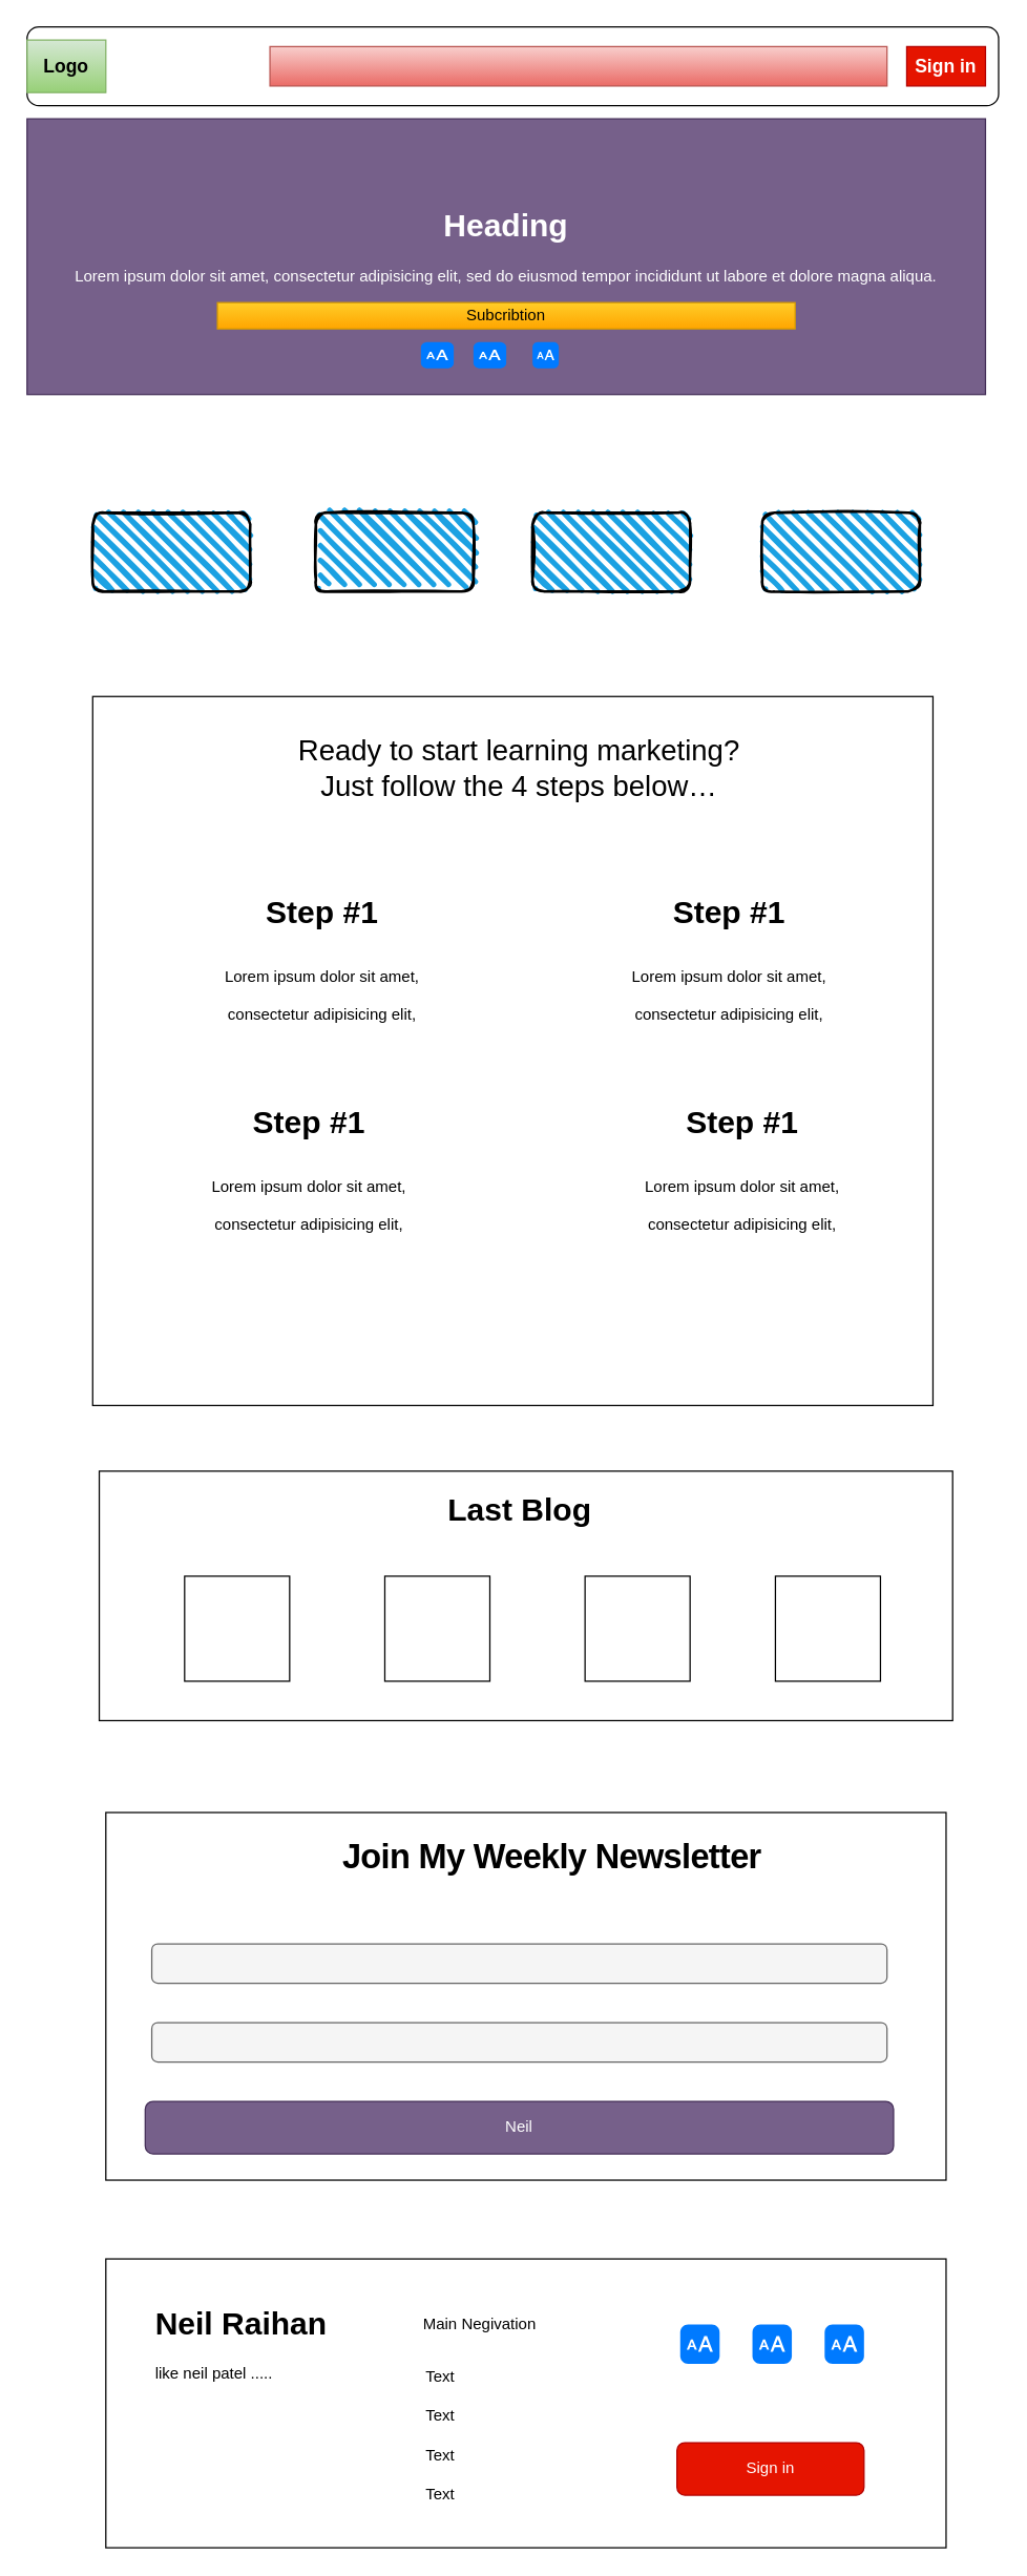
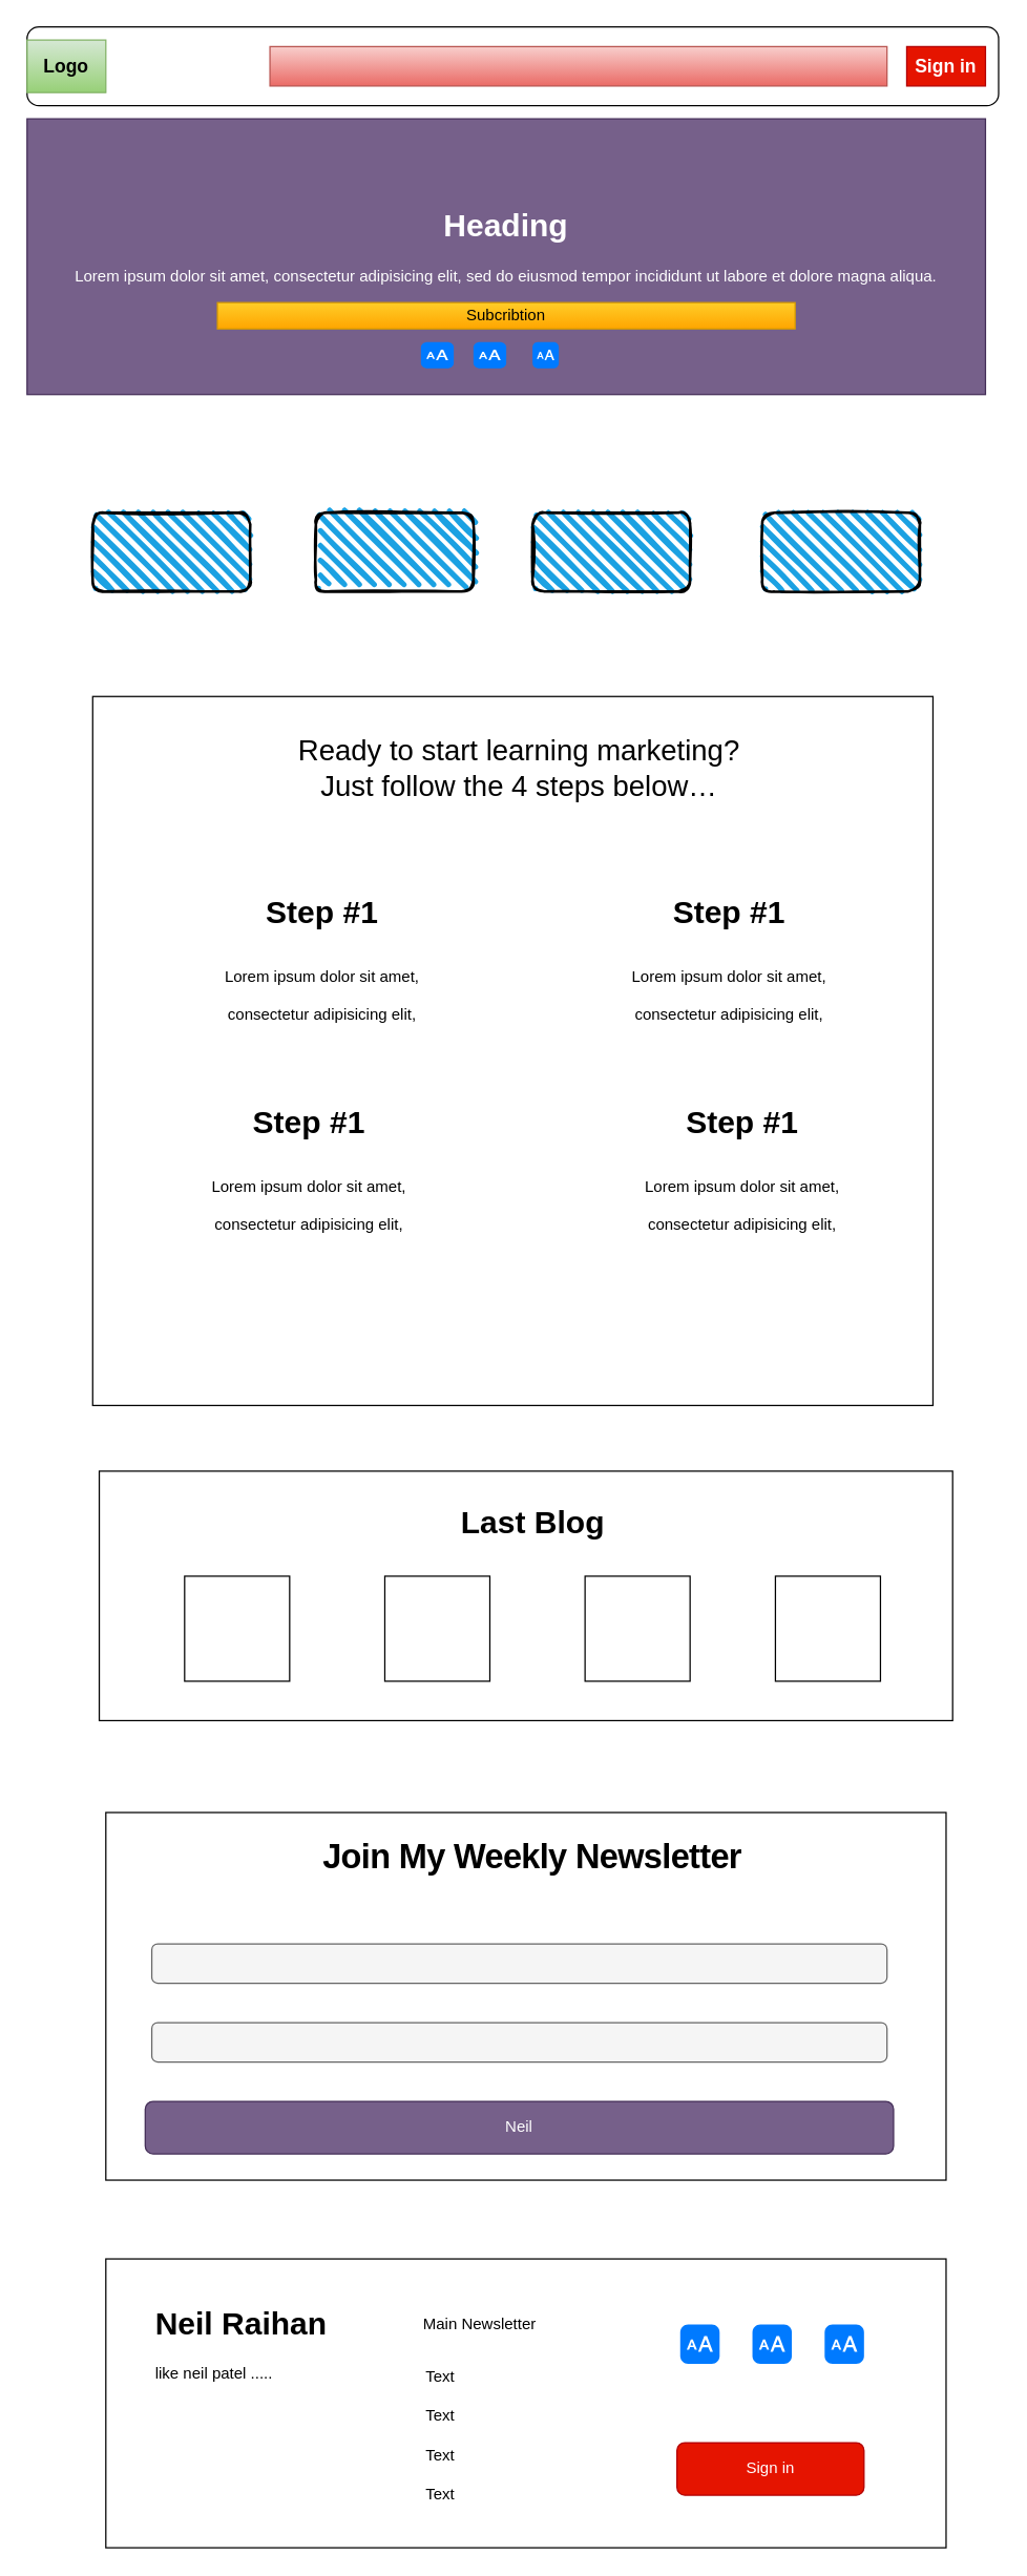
  <mxCell id="0" />
  <mxCell id="1" parent="0" />
  <mxCell id="2" value="Menu" style="rounded=1;whiteSpace=wrap;html=1;" parent="1" vertex="1"><mxGeometry x="20" y="20" width="740" height="60" as="geometry" /></mxCell>
  <mxCell id="3" value="" style="rounded=1;whiteSpace=wrap;html=1;strokeWidth=2;fillWeight=4;hachureGap=8;hachureAngle=45;fillColor=#1ba1e2;sketch=1;" parent="1" vertex="1"><mxGeometry x="70" y="390" width="120" height="60" as="geometry" /></mxCell>
  <mxCell id="4" value="&lt;h1&gt;Heading&lt;/h1&gt;&lt;p&gt;Lorem ipsum dolor sit amet, consectetur adipisicing elit, sed do eiusmod tempor incididunt ut labore et dolore magna aliqua.&lt;/p&gt;" style="text;html=1;strokeColor=#432D57;fillColor=#76608a;spacing=5;spacingTop=-20;whiteSpace=wrap;overflow=hidden;rounded=0;align=center;fontColor=#ffffff;verticalAlign=middle;" parent="1" vertex="1"><mxGeometry x="20" y="90" width="730" height="210" as="geometry" /></mxCell>
  <mxCell id="5" value="&lt;b&gt;&lt;font style=&quot;font-size: 14px&quot;&gt;Logo&lt;/font&gt;&lt;/b&gt;" style="rounded=0;whiteSpace=wrap;html=1;align=center;gradientColor=#97d077;fillColor=#d5e8d4;strokeColor=#82b366;" parent="1" vertex="1"><mxGeometry x="20" y="30" width="60" height="40" as="geometry" /></mxCell>
  <mxCell id="6" value="" style="rounded=0;whiteSpace=wrap;html=1;align=center;verticalAlign=middle;gradientColor=#ea6b66;fillColor=#f8cecc;strokeColor=#b85450;" parent="1" vertex="1"><mxGeometry x="205" y="35" width="470" height="30" as="geometry" /></mxCell>
  <mxCell id="7" value="" style="rounded=1;whiteSpace=wrap;html=1;strokeWidth=2;fillWeight=4;hachureGap=8;hachureAngle=45;fillColor=#1ba1e2;sketch=1;" parent="1" vertex="1"><mxGeometry x="580" y="390" width="120" height="60" as="geometry" /></mxCell>
  <mxCell id="8" value="" style="rounded=1;whiteSpace=wrap;html=1;strokeWidth=2;fillWeight=4;hachureGap=8;hachureAngle=45;fillColor=#1ba1e2;sketch=1;" parent="1" vertex="1"><mxGeometry x="405" y="390" width="120" height="60" as="geometry" /></mxCell>
  <mxCell id="9" value="" style="rounded=1;whiteSpace=wrap;html=1;strokeWidth=2;fillWeight=4;hachureGap=8;hachureAngle=45;fillColor=#1ba1e2;sketch=1;" parent="1" vertex="1"><mxGeometry x="240" y="390" width="120" height="60" as="geometry" /></mxCell>
  <mxCell id="10" value="Subcribtion" style="text;html=1;strokeColor=#d79b00;fillColor=#ffcd28;align=center;verticalAlign=middle;whiteSpace=wrap;rounded=0;gradientColor=#ffa500;" parent="1" vertex="1"><mxGeometry x="165" y="230" width="440" height="20" as="geometry" /></mxCell>
  <mxCell id="11" value="" style="html=1;strokeWidth=1;shadow=0;dashed=0;shape=mxgraph.ios7.misc.text_size;fillColor=#007AFF;strokeColor=none;buttonText=;strokeColor2=#222222;fontColor=#222222;fontSize=8;verticalLabelPosition=bottom;verticalAlign=top;align=center;sketch=0;" parent="1" vertex="1"><mxGeometry x="320" y="260" width="25" height="20" as="geometry" /></mxCell>
  <mxCell id="12" value="" style="html=1;strokeWidth=1;shadow=0;dashed=0;shape=mxgraph.ios7.misc.text_size;fillColor=#007AFF;strokeColor=none;buttonText=;strokeColor2=#222222;fontColor=#222222;fontSize=8;verticalLabelPosition=bottom;verticalAlign=top;align=center;sketch=0;" parent="1" vertex="1"><mxGeometry x="360" y="260" width="25" height="20" as="geometry" /></mxCell>
  <mxCell id="13" value="" style="html=1;strokeWidth=1;shadow=0;dashed=0;shape=mxgraph.ios7.misc.text_size;fillColor=#007AFF;strokeColor=none;buttonText=;strokeColor2=#222222;fontColor=#222222;fontSize=8;verticalLabelPosition=bottom;verticalAlign=top;align=center;sketch=0;" parent="1" vertex="1"><mxGeometry x="405" y="260" width="20" height="20" as="geometry" /></mxCell>
  <mxCell id="14" value="" style="rounded=0;whiteSpace=wrap;html=1;align=center;verticalAlign=middle;" parent="1" vertex="1"><mxGeometry x="70" y="530" width="640" height="540" as="geometry" /></mxCell>
  <mxCell id="15" value="&lt;div style=&quot;font-size: 22px&quot;&gt;&lt;font style=&quot;font-size: 22px&quot;&gt;Ready to start learning marketing?&lt;/font&gt;&lt;/div&gt;&lt;div style=&quot;font-size: 22px&quot;&gt;&lt;font style=&quot;font-size: 22px&quot;&gt;Just follow the 4 steps below…&lt;/font&gt;&lt;/div&gt;" style="text;html=1;strokeColor=none;fillColor=none;align=center;verticalAlign=middle;whiteSpace=wrap;rounded=0;" parent="1" vertex="1"><mxGeometry x="110" y="560" width="570" height="50" as="geometry" /></mxCell>
  <mxCell id="16" value="&lt;span style=&quot;font-size: 24px&quot;&gt;&lt;b&gt;Step #1&lt;/b&gt;&lt;/span&gt;&lt;h1&gt;&lt;span style=&quot;font-size: 12px ; font-weight: normal&quot;&gt;Lorem ipsum dolor sit amet, consectetur adipisicing elit,&lt;/span&gt;&lt;br&gt;&lt;/h1&gt;" style="text;html=1;strokeColor=none;fillColor=none;spacing=5;spacingTop=-20;whiteSpace=wrap;overflow=hidden;rounded=0;align=center;verticalAlign=middle;" parent="1" vertex="1"><mxGeometry x="150" y="690" width="190" height="120" as="geometry" /></mxCell>
  <mxCell id="17" value="&lt;span style=&quot;font-size: 24px&quot;&gt;&lt;b&gt;Step #1&lt;/b&gt;&lt;/span&gt;&lt;h1&gt;&lt;span style=&quot;font-size: 12px ; font-weight: normal&quot;&gt;Lorem ipsum dolor sit amet, consectetur adipisicing elit,&lt;/span&gt;&lt;br&gt;&lt;/h1&gt;" style="text;html=1;strokeColor=none;fillColor=none;spacing=5;spacingTop=-20;whiteSpace=wrap;overflow=hidden;rounded=0;align=center;verticalAlign=middle;" parent="1" vertex="1"><mxGeometry x="460" y="690" width="190" height="120" as="geometry" /></mxCell>
  <mxCell id="18" value="&lt;span style=&quot;font-size: 24px&quot;&gt;&lt;b&gt;Step #1&lt;/b&gt;&lt;/span&gt;&lt;h1&gt;&lt;span style=&quot;font-size: 12px ; font-weight: normal&quot;&gt;Lorem ipsum dolor sit amet, consectetur adipisicing elit,&lt;/span&gt;&lt;br&gt;&lt;/h1&gt;" style="text;html=1;strokeColor=none;fillColor=none;spacing=5;spacingTop=-20;whiteSpace=wrap;overflow=hidden;rounded=0;align=center;verticalAlign=middle;" parent="1" vertex="1"><mxGeometry x="140" y="850" width="190" height="120" as="geometry" /></mxCell>
  <mxCell id="19" value="&lt;span style=&quot;font-size: 24px&quot;&gt;&lt;b&gt;Step #1&lt;/b&gt;&lt;/span&gt;&lt;h1&gt;&lt;span style=&quot;font-size: 12px ; font-weight: normal&quot;&gt;Lorem ipsum dolor sit amet, consectetur adipisicing elit,&lt;/span&gt;&lt;br&gt;&lt;/h1&gt;" style="text;html=1;strokeColor=none;fillColor=none;spacing=5;spacingTop=-20;whiteSpace=wrap;overflow=hidden;rounded=0;align=center;verticalAlign=middle;" parent="1" vertex="1"><mxGeometry x="470" y="850" width="190" height="120" as="geometry" /></mxCell>
  <mxCell id="20" value="" style="rounded=0;whiteSpace=wrap;html=1;hachureGap=4;pointerEvents=0;" parent="1" vertex="1"><mxGeometry x="80" y="1380" width="640" height="280" as="geometry" /></mxCell>
- <mxCell id="21" value="&lt;h2 class=&quot;&quot; style=&quot;margin: 1.2em 0px 0.86em ; vertical-align: baseline ; padding: 0px ; border: 0px ; font-family: &amp;#34;soleil&amp;#34; , &amp;#34;raleway&amp;#34; , sans-serif ; letter-spacing: -0.02em ; font-size: 26px ; line-height: 1.5 ; background-color: rgb(255 , 255 , 255)&quot;&gt;Join My Weekly Newsletter&lt;/h2&gt;" style="text;html=1;strokeColor=none;fillColor=none;align=center;verticalAlign=middle;whiteSpace=wrap;rounded=0;hachureGap=4;pointerEvents=0;" parent="1" vertex="1"><mxGeometry x="150" y="1400" width="540" height="20" as="geometry" /></mxCell>
+ <mxCell id="21" value="&lt;h2 class=&quot;&quot; style=&quot;margin: 1.2em 0px 0.86em ; vertical-align: baseline ; padding: 0px ; border: 0px ; font-family: &amp;#34;soleil&amp;#34; , &amp;#34;raleway&amp;#34; , sans-serif ; letter-spacing: -0.02em ; font-size: 26px ; line-height: 1.5 ; background-color: rgb(255 , 255 , 255)&quot;&gt;Join My Weekly Newsletter&lt;/h2&gt;" style="text;html=1;strokeColor=none;fillColor=none;align=center;verticalAlign=middle;whiteSpace=wrap;rounded=0;hachureGap=4;pointerEvents=0;" parent="1" vertex="1"><mxGeometry x="135" y="1400" width="540" height="20" as="geometry" /></mxCell>
  <mxCell id="22" value="" style="rounded=1;whiteSpace=wrap;html=1;hachureGap=4;pointerEvents=0;fillColor=#f5f5f5;strokeColor=#666666;fontColor=#333333;" parent="1" vertex="1"><mxGeometry x="115" y="1480" width="560" height="30" as="geometry" /></mxCell>
  <mxCell id="23" value="" style="rounded=1;whiteSpace=wrap;html=1;hachureGap=4;pointerEvents=0;fillColor=#76608a;strokeColor=#432D57;fontColor=#ffffff;" parent="1" vertex="1"><mxGeometry x="110" y="1600" width="570" height="40" as="geometry" /></mxCell>
  <mxCell id="24" value="&lt;font color=&quot;#ffffff&quot;&gt;Neil&lt;/font&gt;" style="text;html=1;strokeColor=none;fillColor=none;align=center;verticalAlign=middle;whiteSpace=wrap;rounded=0;hachureGap=4;pointerEvents=0;" parent="1" vertex="1"><mxGeometry x="265" y="1610" width="260" height="20" as="geometry" /></mxCell>
  <mxCell id="25" value="" style="rounded=1;whiteSpace=wrap;html=1;hachureGap=4;pointerEvents=0;fillColor=#f5f5f5;strokeColor=#666666;fontColor=#333333;" parent="1" vertex="1"><mxGeometry x="115" y="1540" width="560" height="30" as="geometry" /></mxCell>
  <mxCell id="26" value="" style="rounded=0;whiteSpace=wrap;html=1;hachureGap=4;pointerEvents=0;" parent="1" vertex="1"><mxGeometry x="75" y="1120" width="650" height="190" as="geometry" /></mxCell>
  <mxCell id="27" value="" style="whiteSpace=wrap;html=1;aspect=fixed;hachureGap=4;pointerEvents=0;" parent="1" vertex="1"><mxGeometry x="140" y="1200" width="80" height="80" as="geometry" /></mxCell>
  <mxCell id="28" value="" style="whiteSpace=wrap;html=1;aspect=fixed;hachureGap=4;pointerEvents=0;" parent="1" vertex="1"><mxGeometry x="292.5" y="1200" width="80" height="80" as="geometry" /></mxCell>
  <mxCell id="29" value="" style="whiteSpace=wrap;html=1;aspect=fixed;hachureGap=4;pointerEvents=0;" parent="1" vertex="1"><mxGeometry x="445" y="1200" width="80" height="80" as="geometry" /></mxCell>
  <mxCell id="30" value="" style="whiteSpace=wrap;html=1;aspect=fixed;hachureGap=4;pointerEvents=0;" parent="1" vertex="1"><mxGeometry x="590" y="1200" width="80" height="80" as="geometry" /></mxCell>
- <mxCell id="31" value="&lt;b&gt;&lt;font style=&quot;font-size: 24px&quot;&gt;Last Blog&lt;/font&gt;&lt;/b&gt;" style="text;html=1;strokeColor=none;fillColor=none;align=center;verticalAlign=middle;whiteSpace=wrap;rounded=0;hachureGap=4;pointerEvents=0;" parent="1" vertex="1"><mxGeometry x="302.5" y="1140" width="185" height="20" as="geometry" /></mxCell>
+ <mxCell id="31" value="&lt;b&gt;&lt;font style=&quot;font-size: 24px&quot;&gt;Last Blog&lt;/font&gt;&lt;/b&gt;" style="text;html=1;strokeColor=none;fillColor=none;align=center;verticalAlign=middle;whiteSpace=wrap;rounded=0;hachureGap=4;pointerEvents=0;" parent="1" vertex="1"><mxGeometry x="312.5" y="1150" width="185" height="20" as="geometry" /></mxCell>
  <mxCell id="32" value="" style="rounded=0;whiteSpace=wrap;html=1;hachureGap=4;pointerEvents=0;" vertex="1" parent="1"><mxGeometry x="80" y="1720" width="640" height="220" as="geometry" /></mxCell>
- <mxCell id="33" value="Main Negivation" style="text;html=1;strokeColor=none;fillColor=none;align=center;verticalAlign=middle;whiteSpace=wrap;rounded=0;hachureGap=4;pointerEvents=0;" vertex="1" parent="1"><mxGeometry x="305" y="1760" width="120" height="20" as="geometry" /></mxCell>
+ <mxCell id="33" value="Main Newsletter" style="text;html=1;strokeColor=none;fillColor=none;align=center;verticalAlign=middle;whiteSpace=wrap;rounded=0;hachureGap=4;pointerEvents=0;" vertex="1" parent="1"><mxGeometry x="305" y="1760" width="120" height="20" as="geometry" /></mxCell>
  <mxCell id="34" value="&lt;h1&gt;Neil Raihan&lt;/h1&gt;&lt;p&gt;like neil patel .....&lt;/p&gt;" style="text;html=1;strokeColor=none;fillColor=none;spacing=5;spacingTop=-20;whiteSpace=wrap;overflow=hidden;rounded=0;hachureGap=4;pointerEvents=0;" vertex="1" parent="1"><mxGeometry x="112.5" y="1750" width="190" height="120" as="geometry" /></mxCell>
  <mxCell id="35" value="" style="html=1;strokeWidth=1;shadow=0;dashed=0;shape=mxgraph.ios7.misc.text_size;fillColor=#007AFF;strokeColor=none;buttonText=;strokeColor2=#222222;fontColor=#222222;fontSize=8;verticalLabelPosition=bottom;verticalAlign=top;align=center;sketch=0;hachureGap=4;pointerEvents=0;" vertex="1" parent="1"><mxGeometry x="517.5" y="1770" width="30" height="30" as="geometry" /></mxCell>
  <mxCell id="36" value="" style="html=1;strokeWidth=1;shadow=0;dashed=0;shape=mxgraph.ios7.misc.text_size;fillColor=#007AFF;strokeColor=none;buttonText=;strokeColor2=#222222;fontColor=#222222;fontSize=8;verticalLabelPosition=bottom;verticalAlign=top;align=center;sketch=0;hachureGap=4;pointerEvents=0;" vertex="1" parent="1"><mxGeometry x="572.5" y="1770" width="30" height="30" as="geometry" /></mxCell>
  <mxCell id="37" value="" style="html=1;strokeWidth=1;shadow=0;dashed=0;shape=mxgraph.ios7.misc.text_size;fillColor=#007AFF;strokeColor=none;buttonText=;strokeColor2=#222222;fontColor=#222222;fontSize=8;verticalLabelPosition=bottom;verticalAlign=top;align=center;sketch=0;hachureGap=4;pointerEvents=0;" vertex="1" parent="1"><mxGeometry x="627.5" y="1770" width="30" height="30" as="geometry" /></mxCell>
  <mxCell id="38" value="Sign in" style="rounded=1;whiteSpace=wrap;html=1;hachureGap=4;pointerEvents=0;fillColor=#e51400;strokeColor=#B20000;fontColor=#ffffff;" vertex="1" parent="1"><mxGeometry x="515" y="1860" width="142.5" height="40" as="geometry" /></mxCell>
  <mxCell id="39" value="Text" style="text;html=1;strokeColor=none;fillColor=none;align=center;verticalAlign=middle;whiteSpace=wrap;rounded=0;hachureGap=4;pointerEvents=0;" vertex="1" parent="1"><mxGeometry x="315" y="1800" width="40" height="20" as="geometry" /></mxCell>
  <mxCell id="40" value="Text" style="text;html=1;strokeColor=none;fillColor=none;align=center;verticalAlign=middle;whiteSpace=wrap;rounded=0;hachureGap=4;pointerEvents=0;" vertex="1" parent="1"><mxGeometry x="315" y="1830" width="40" height="20" as="geometry" /></mxCell>
  <mxCell id="41" value="Text" style="text;html=1;strokeColor=none;fillColor=none;align=center;verticalAlign=middle;whiteSpace=wrap;rounded=0;hachureGap=4;pointerEvents=0;" vertex="1" parent="1"><mxGeometry x="315" y="1860" width="40" height="20" as="geometry" /></mxCell>
  <mxCell id="42" value="Text" style="text;html=1;strokeColor=none;fillColor=none;align=center;verticalAlign=middle;whiteSpace=wrap;rounded=0;hachureGap=4;pointerEvents=0;" vertex="1" parent="1"><mxGeometry x="315" y="1890" width="40" height="20" as="geometry" /></mxCell>
  <mxCell id="43" value="&lt;b&gt;&lt;font style=&quot;font-size: 14px&quot;&gt;Sign in&lt;/font&gt;&lt;/b&gt;" style="rounded=0;whiteSpace=wrap;html=1;align=center;fillColor=#e51400;strokeColor=#B20000;fontColor=#ffffff;" vertex="1" parent="1"><mxGeometry x="690" y="35" width="60" height="30" as="geometry" /></mxCell>
